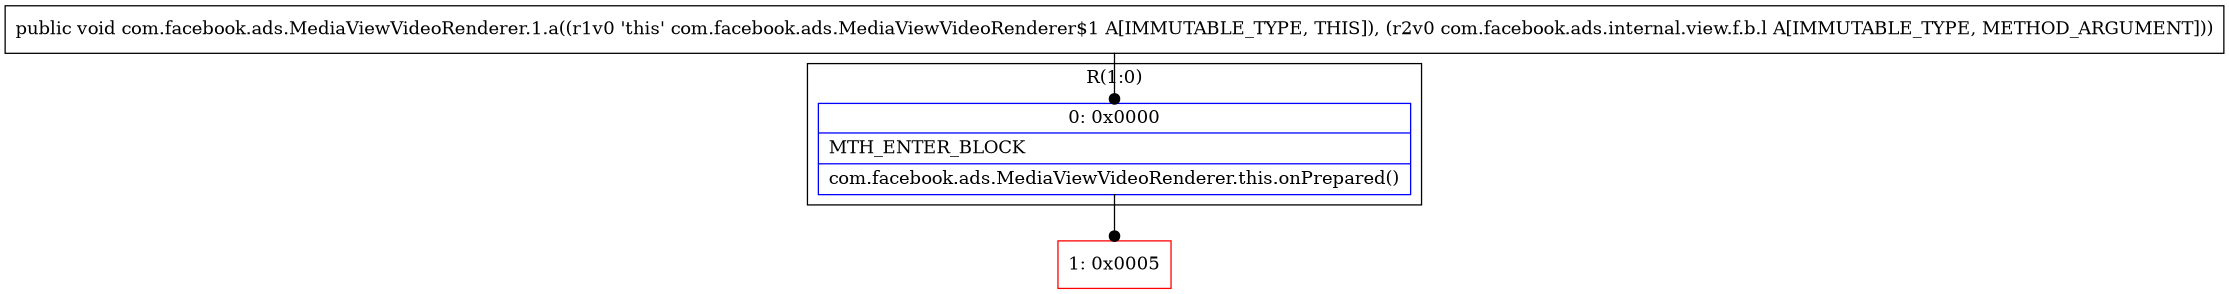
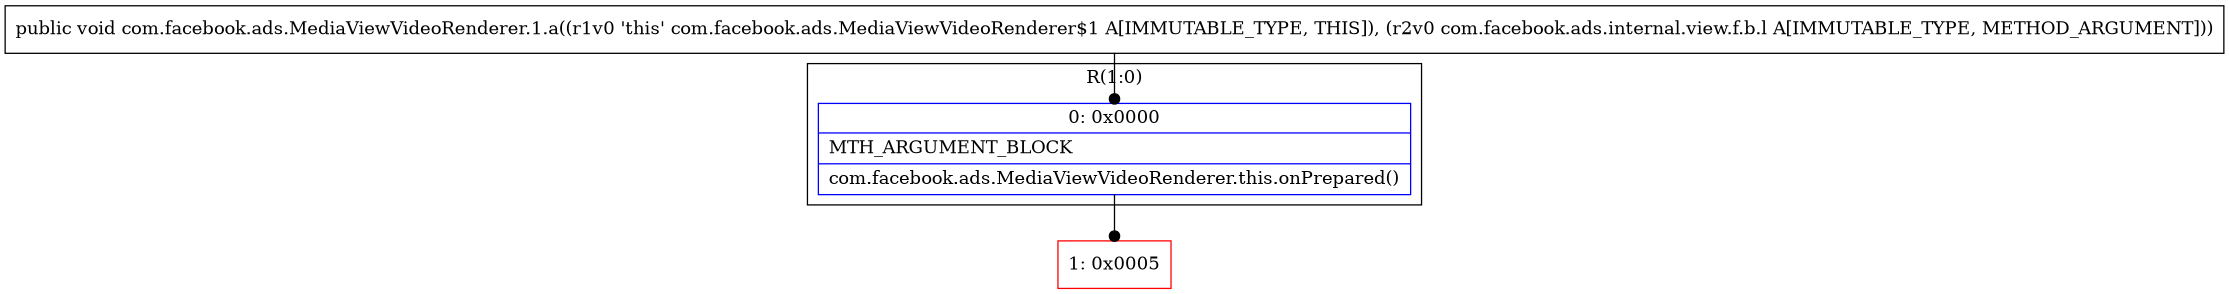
  digraph {
    node [shape=record]
    edge [arrowhead=dot]
-   n1 [color=blue label="{0\:\ 0x0000|MTH_ENTER_BLOCK\l|com.facebook.ads.MediaViewVideoRenderer.this.onPrepared()\l}"]
+   n1 [color=blue label="{0\:\ 0x0000|MTH_ARGUMENT_BLOCK\l|com.facebook.ads.MediaViewVideoRenderer.this.onPrepared()\l}"]
    n2 [color=red label="{1\:\ 0x0005}"]
    n3 [label="{public void com.facebook.ads.MediaViewVideoRenderer.1.a((r1v0 'this' com.facebook.ads.MediaViewVideoRenderer$1 A[IMMUTABLE_TYPE, THIS]), (r2v0 com.facebook.ads.internal.view.f.b.l A[IMMUTABLE_TYPE, METHOD_ARGUMENT])) }"]
    subgraph cluster_1 {
      label="R(1:0)"
      n1
    }
    n1 -> n2
    n3 -> n1
  }
